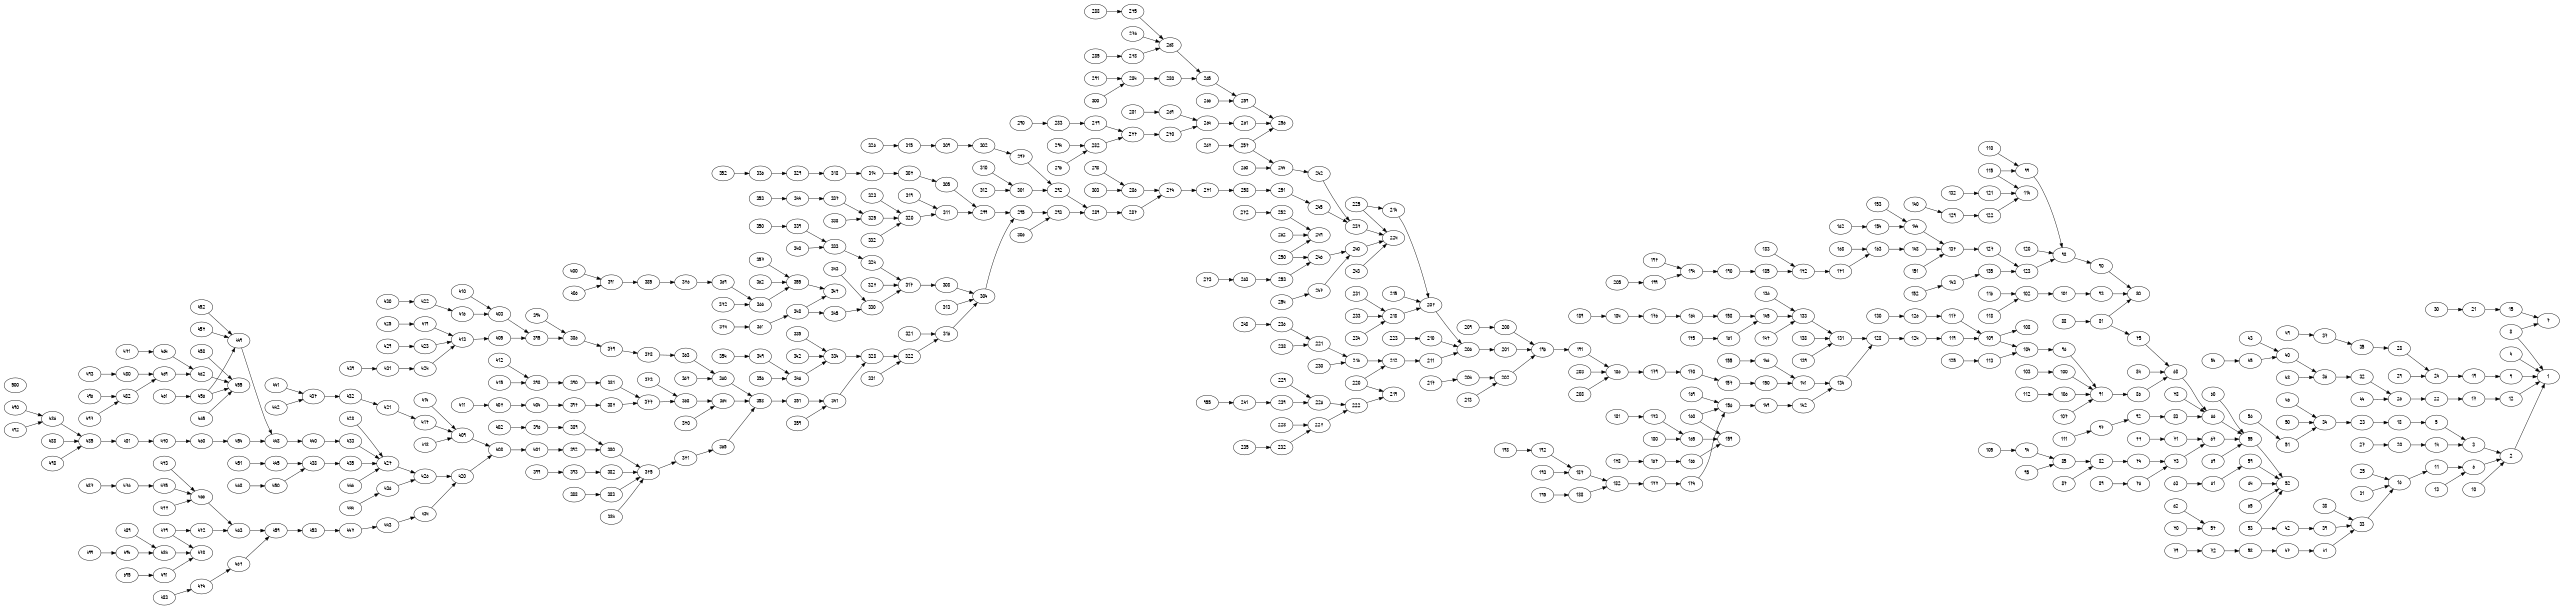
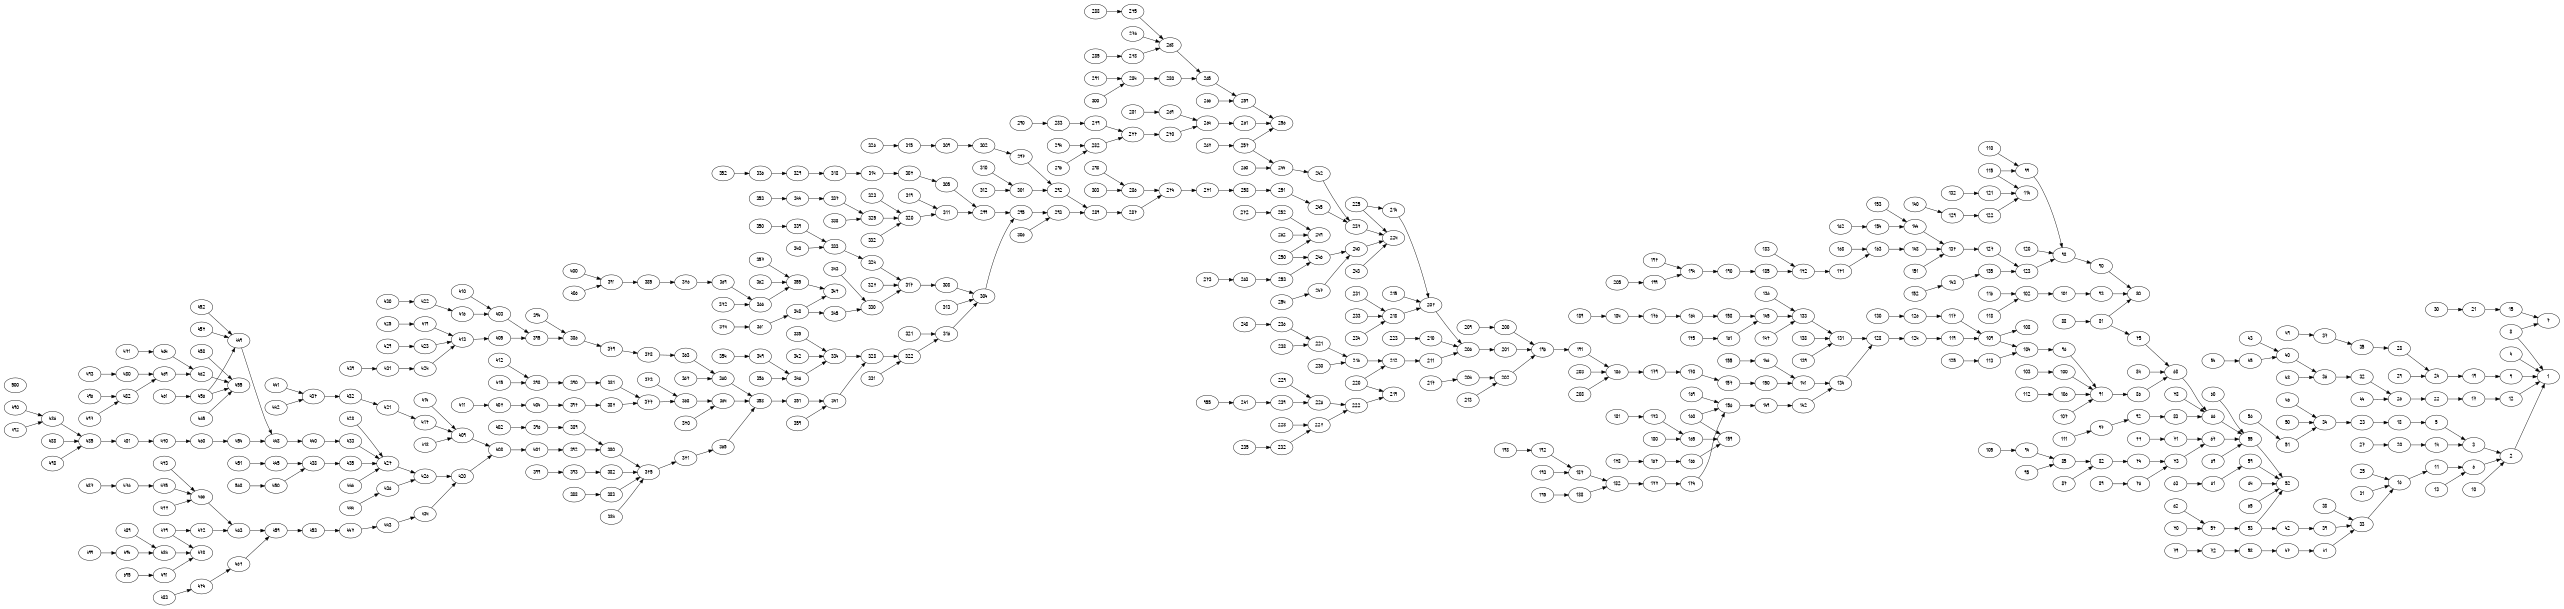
  digraph {
    fontname="Patrick Hand"
    rankdir=LR
    node [fontname="Patrick Hand"]
    edge [color=black fontname="Patrick Hand"]
    2
    1
    3
    4
    5
    6
    8
    7
    9
    10
    11
    12
    13
    14
    15
    16
    17
    18
    19
    20
    21
    22
    23
    24
    25
    26
    27
    28
    29
    30
    31
    32
    33
    34
    35
    36
    37
    38
    39
    40
    41
    42
    43
    44
    45
    46
    47
    48
    49
    50
    51
    53
    52
    54
    55
    56
    57
    58
    59
    60
    61
    62
    63
    64
    65
    66
    67
    68
    69
    70
    71
    72
    73
    74
    75
    76
    77
    78
    79
    81
    80
    82
    83
    84
    85
    86
    87
    88
    89
    90
    91
    92
    93
    94
    95
    96
    97
    98
    99
    100
    101
    102
    103
    104
    105
    106
    107
    109
    108
    110
    111
    112
    113
    115
    114
    116
    117
    118
    119
    120
    121
    122
    123
    124
    125
    126
    127
    128
    129
    130
    131
    132
    133
    134
    135
    136
    137
    138
    139
    140
    141
    142
    143
    144
    145
    146
    147
    148
    149
    150
    151
    152
    153
    154
    155
    156
    157
    158
    160
    159
    161
    162
    163
    164
    165
    166
    167
    168
    169
    170
    171
    172
    173
    174
    175
    176
    177
    178
    179
    180
    181
    182
    183
    184
    185
    186
    187
    188
    189
    190
    191
    192
    193
    194
    195
    196
    197
    198
    199
    200
    201
    202
    203
    204
    205
    206
    207
    208
    209
    210
    211
    212
    213
    214
    215
    216
    217
    218
    220
    219
    221
    222
    223
    225
    224
    226
    227
    228
    229
    230
    231
    232
    233
    234
    235
    236
    237
    238
    239
    240
    241
    242
    243
    244
    245
    246
    247
    248
    250
    249
    251
    252
    253
    254
    n255 [label=955]
    257
    256
    258
    259
    260
    261
    262
    263
    264
    265
    266
    267
    268
    269
    270
    271
    272
    273
    274
    275
    276
    277
    278
    279
    280
    281
    282
    283
    284
    285
    286
    287
    288
    289
    290
    291
    292
    293
    294
    295
    296
    297
    298
    299
    300
    301
    302
    303
    304
    305
    306
    307
    308
    309
    310
    311
    312
    313
    314
    315
    316
    317
    318
    319
    320
    321
    322
    323
    324
    325
    326
    327
    328
    329
    330
    331
    332
    333
    334
    335
    336
    337
    338
    339
    340
    341
    342
    343
    344
    345
    346
    348
    347
    349
    350
    351
    352
    353
    354
    355
    356
    357
    358
    359
    360
    361
    362
    363
    364
    365
    366
    367
    368
    369
    370
    371
    372
    373
    374
    375
    376
    377
    378
    379
    380
    381
    382
    383
    384
    385
    386
    387
    388
    389
    390
    391
    392
    393
    394
    395
    396
    397
    398
    399
    400
    401
    402
    403
    404
    405
    406
    407
    408
    409
    410
    411
    412
    413
    414
    415
    416
    417
    418
    419
    420
    421
    422
    423
    424
    425
    426
    427
    428
    429
    430
    431
    432
    433
    434
    435
    436
    437
    438
    439
    440
    441
    442
    443
    444
    445
    446
    447
    448
    449
    450
    451
    452
    453
    454
    456
    455
    457
    458
    459
    460
    461
    462
    463
    464
    465
    466
    467
-   468
+   468 [label=568]
    469
    470
    471
    472
    473
    474
    475
    476
    477
    479
    478
    480
    481
    482
    483
    484
    485
    486
    487
    488
    489
    490
    491
    492
    493
    494
    n495 [label=695]
    496
    497
    498
    499
    500 [color=black]
    2 -> 1
    3 -> 2
    4 -> 1
    5 -> 3
    6 -> 2
    8 -> 1
    8 -> 7
    9 -> 1
    10 -> 2
    11 -> 6
    12 -> 1
    13 -> 6
    14 -> 3
    15 -> 7
    16 -> 11
    17 -> 12
    18 -> 5
    19 -> 9
    20 -> 14
    21 -> 15
    22 -> 17
    23 -> 18
    24 -> 19
    25 -> 16
    26 -> 22
    27 -> 20
    28 -> 24
    29 -> 24
    30 -> 21
    31 -> 16
    32 -> 26
    33 -> 16
    34 -> 23
    35 -> 28
    36 -> 32
    37 -> 35
    38 -> 33
    39 -> 33
    40 -> 36
    41 -> 33
    42 -> 39
    43 -> 40
    44 -> 26
    45 -> 40
    46 -> 34
    47 -> 41
    48 -> 36
    49 -> 37
    50 -> 34
    51 -> 34
    53 -> 42
    53 -> 52
    54 -> 45
    55 -> 52
    56 -> 51
+   57 -> 53
    58 -> 47
    59 -> 52
    60 -> 55
    61 -> 59
    62 -> 57
    63 -> 61
    64 -> 52
    65 -> 52
    66 -> 55
    67 -> 55
    68 -> 66
    69 -> 55
    70 -> 57
    71 -> 67
    72 -> 58
    73 -> 67
    74 -> 73
    75 -> 68
    76 -> 73
    77 -> 71
    78 -> 66
    79 -> 72
    81 -> 75
    81 -> 80
    82 -> 74
    83 -> 66
    84 -> 68
    85 -> 82
    86 -> 68
    87 -> 82
    88 -> 81
    89 -> 76
    90 -> 80
    91 -> 86
    92 -> 83
    93 -> 80
    94 -> 85
    95 -> 85
    96 -> 91
    97 -> 92
    98 -> 90
    99 -> 98
    100 -> 91
    101 -> 93
    102 -> 101
    103 -> 100
    104 -> 96
    105 -> 94
    106 -> 91
    107 -> 91
    109 -> 104
    109 -> 108
    110 -> 99
    111 -> 97
    112 -> 106
    113 -> 104
    115 -> 99
    115 -> 114
    116 -> 102
    117 -> 109
    118 -> 102
    119 -> 109
    120 -> 98
    121 -> 114
    122 -> 114
    123 -> 98
    124 -> 119
    125 -> 113
    126 -> 117
    127 -> 123
    128 -> 124
    129 -> 122
    130 -> 126
    131 -> 128
    132 -> 121
    133 -> 131
    134 -> 128
    135 -> 123
    136 -> 133
    137 -> 127
    138 -> 131
    139 -> 131
    140 -> 129
    141 -> 134
    142 -> 134
    143 -> 135
    144 -> 137
    145 -> 133
    146 -> 141
    147 -> 133
    148 -> 137
    149 -> 142
    150 -> 141
    151 -> 137
    152 -> 143
    153 -> 144
    154 -> 144
    155 -> 146
    156 -> 149
    157 -> 150
    158 -> 145
    160 -> 156
    160 -> 159
    161 -> 145
    162 -> 154
    163 -> 148
    164 -> 158
    165 -> 159
    166 -> 159
    167 -> 166
    168 -> 163
    169 -> 156
    170 -> 157
    171 -> 163
    172 -> 171
    173 -> 165
    174 -> 156
    175 -> 161
    176 -> 164
    177 -> 174
    178 -> 167
    179 -> 170
    180 -> 165
    181 -> 173
    182 -> 177
    183 -> 172
    184 -> 176
    185 -> 172
    186 -> 179
    187 -> 182
    188 -> 182
    189 -> 184
    190 -> 185
    191 -> 186
    192 -> 187
    193 -> 187
    194 -> 190
    195 -> 188
    196 -> 191
    197 -> 194
    198 -> 192
    199 -> 194
    200 -> 196
    201 -> 196
    202 -> 196
    203 -> 186
    204 -> 202
    205 -> 199
    206 -> 201
    207 -> 206
    208 -> 186
    209 -> 200
    210 -> 206
    211 -> 206
    212 -> 211
    213 -> 202
    214 -> 207
    215 -> 207
    216 -> 212
    217 -> 204
    218 -> 207
    220 -> 212
    220 -> 219
    221 -> 216
    222 -> 219
    223 -> 210
    225 -> 214
    225 -> 224
    226 -> 222
    227 -> 222
    228 -> 227
    229 -> 226
    230 -> 216
    231 -> 218
    232 -> 227
    233 -> 218
    234 -> 218
    235 -> 232
    236 -> 221
    237 -> 224
    238 -> 221
    239 -> 226
    240 -> 224
    241 -> 239
    242 -> 237
    243 -> 224
    244 -> 242
    245 -> 237
    246 -> 240
    247 -> 240
    248 -> 236
    250 -> 246
    250 -> 249
    251 -> 245
    252 -> 249
    253 -> 246
    254 -> 247
    n255 -> 241
    257 -> 244
    257 -> 256
    258 -> 251
    259 -> 256
    260 -> 244
    261 -> 256
    262 -> 249
    263 -> 253
    264 -> 261
    265 -> 259
    266 -> 259
    267 -> 257
    268 -> 265
    269 -> 264
    270 -> 264
    271 -> 258
    272 -> 252
    273 -> 263
    274 -> 271
    275 -> 268
    276 -> 268
    277 -> 270
    278 -> 268
    279 -> 277
    280 -> 265
    281 -> 269
    282 -> 277
    283 -> 279
    284 -> 280
    285 -> 278
    286 -> 274
    287 -> 274
    288 -> 275
    289 -> 287
    290 -> 283
    291 -> 284
    292 -> 289
    293 -> 289
    294 -> 282
    295 -> 293
    296 -> 282
    297 -> 292
    298 -> 286
    299 -> 295
    300 -> 284
    301 -> 292
    302 -> 297
    303 -> 286
    304 -> 295
    305 -> 299
    306 -> 293
    307 -> 305
    308 -> 304
    309 -> 302
    310 -> 301
    311 -> 299
    312 -> 301
    313 -> 304
    314 -> 307
    315 -> 309
    316 -> 304
    317 -> 308
    318 -> 314
    319 -> 311
    320 -> 311
    321 -> 316
    322 -> 316
    323 -> 320
    324 -> 317
    325 -> 320
    326 -> 315
    327 -> 317
    328 -> 322
    329 -> 318
    330 -> 317
    331 -> 322
    332 -> 320
    333 -> 324
    334 -> 328
    335 -> 334
    336 -> 329
    337 -> 325
    338 -> 325
    339 -> 333
    340 -> 333
    341 -> 328
    342 -> 334
    343 -> 330
    344 -> 337
    345 -> 330
    346 -> 334
    348 -> 345
    348 -> 347
    349 -> 346
    350 -> 339
    351 -> 341
    352 -> 336
    353 -> 344
    354 -> 349
    355 -> 347
    356 -> 346
    357 -> 355
    358 -> 351
    359 -> 341
    360 -> 358
    361 -> 348
    362 -> 355
    363 -> 360
    364 -> 358
    365 -> 358
    366 -> 355
    367 -> 360
    368 -> 364
    369 -> 366
    370 -> 364
    371 -> 365
    372 -> 366
    373 -> 368
    374 -> 361
    375 -> 371
    376 -> 369
    377 -> 368
    378 -> 363
    379 -> 378
    380 -> 375
    381 -> 377
    382 -> 375
    383 -> 375
    384 -> 375
    385 -> 376
    386 -> 379
    387 -> 377
    388 -> 383
    389 -> 380
    390 -> 381
    391 -> 385
    392 -> 380
    393 -> 382
    394 -> 386
    395 -> 386
    396 -> 389
    397 -> 387
    398 -> 390
    399 -> 393
    400 -> 391
    401 -> 392
    402 -> 396
    403 -> 395
    404 -> 397
    405 -> 395
    406 -> 391
    407 -> 404
    408 -> 401
    409 -> 408
    410 -> 403
    411 -> 407
    412 -> 398
    413 -> 405
    414 -> 409
    415 -> 398
    416 -> 403
    417 -> 409
    418 -> 409
    419 -> 413
    420 -> 408
    421 -> 417
    422 -> 416
    423 -> 413
    424 -> 413
    425 -> 419
    426 -> 420
    427 -> 426
    428 -> 427
    429 -> 423
    430 -> 422
    431 -> 424
    432 -> 421
    433 -> 427
    434 -> 420
    435 -> 427
    436 -> 426
    437 -> 432
    438 -> 435
    439 -> 431
    440 -> 433
    441 -> 437
    442 -> 437
    443 -> 434
    444 -> 436
    445 -> 438
    446 -> 427
    447 -> 443
    448 -> 440
    449 -> 448
    450 -> 438
    451 -> 445
    452 -> 449
    453 -> 447
    454 -> 448
    456 -> 449
    456 -> 455
    457 -> 449
    458 -> 455
    459 -> 453
    460 -> 454
    461 -> 456
    462 -> 455
    463 -> 459
    464 -> 462
    465 -> 455
    466 -> 463
    467 -> 459
    468 -> 450
    469 -> 462
    470 -> 460
    471 -> 464
    472 -> 463
    473 -> 466
    474 -> 467
    475 -> 466
    476 -> 475
    477 -> 466
    479 -> 472
    479 -> 478
    480 -> 469
    481 -> 470
    482 -> 469
    483 -> 474
    484 -> 478
    485 -> 481
    486 -> 485
    487 -> 476
    488 -> 485
    489 -> 484
    490 -> 486
    491 -> 478
    492 -> 486
    493 -> 480
    494 -> 484
    n495 -> 491
    496 -> 482
    497 -> 482
    498 -> 485
    499 -> 494
  }
